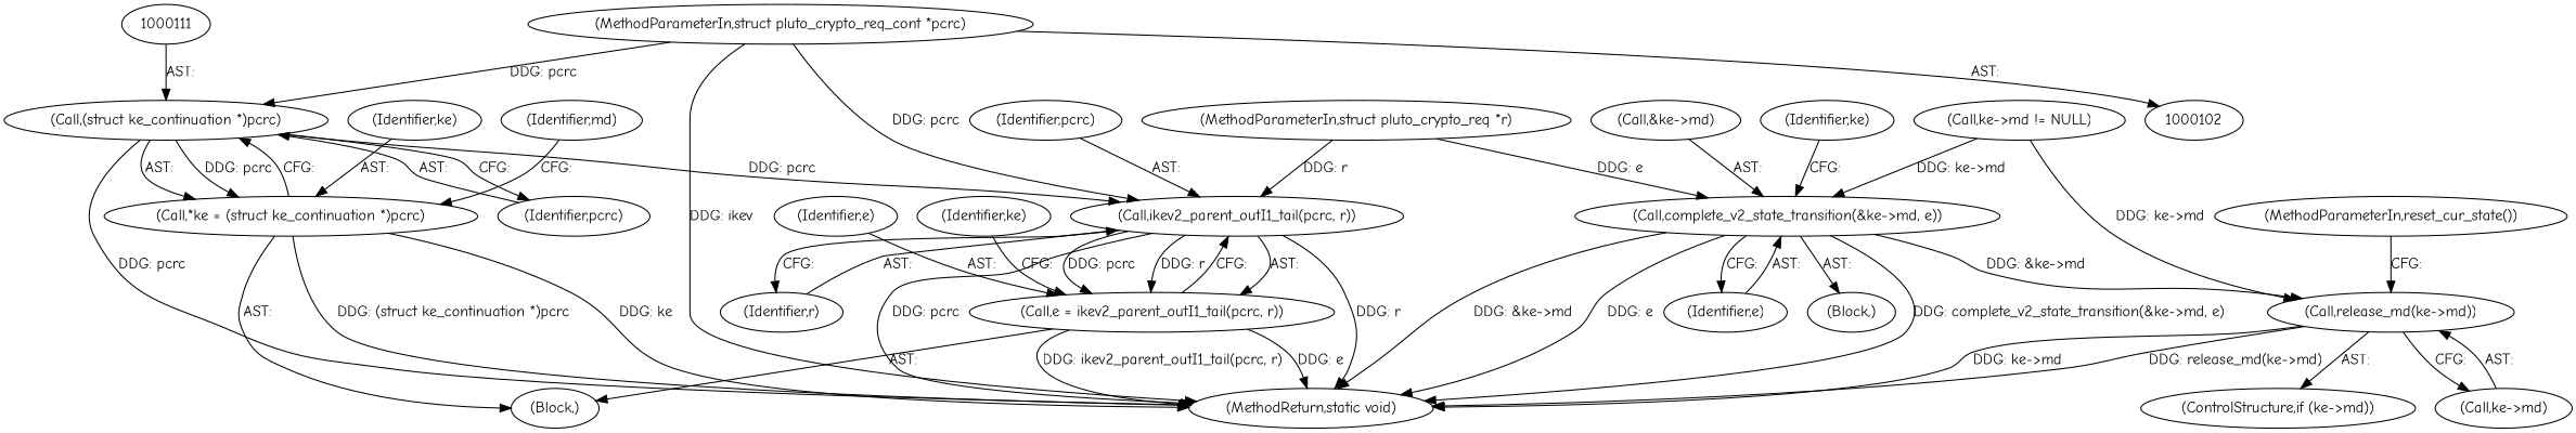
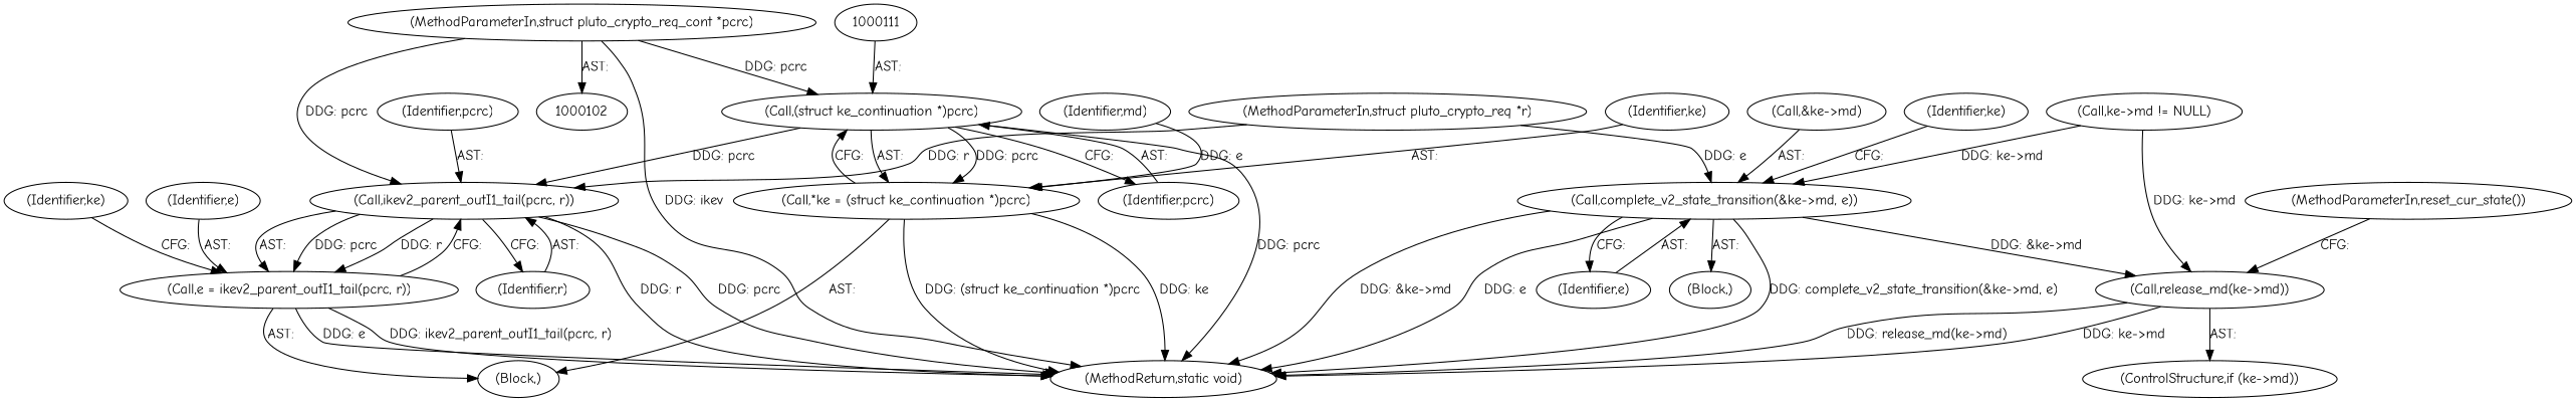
  digraph {
    fontname="Comic Neue"
    node [fontname="Comic Neue"]
    edge [fontname="Comic Neue"]
    n1 [label="(Call,(struct ke_continuation *)pcrc)"]
    n2 [label="(Call,*ke = (struct ke_continuation *)pcrc)"]
    n3 [label="(Call,ikev2_parent_outI1_tail(pcrc, r))"]
    n4 [label="(Identifier,pcrc)"]
    n5 [label="(MethodReturn,static void)"]
    n6 [label="(Block,)"]
    n7 [label="(Call,e = ikev2_parent_outI1_tail(pcrc, r))"]
    n8 [label="(Identifier,r)"]
    n9 [label="(MethodParameterIn,struct pluto_crypto_req_cont *pcrc)"]
    1000102
    n11 [label="(Call,complete_v2_state_transition(&ke->md, e))"]
    n12 [label="(Call,release_md(ke->md))"]
    n13 [label="(Identifier,e)"]
    n14 [label="(Block,)"]
    n15 [label="(ControlStructure,if (ke->md))"]
-   n16 [label="(Call,ke->md)"]
    n17 [label="(Call,ke->md != NULL)"]
    n18 [label="(MethodParameterIn,struct pluto_crypto_req *r)"]
    n19 [label="(MethodParameterIn,reset_cur_state())"]
    n20 [label="(Identifier,md)"]
    n21 [label="(Call,&ke->md)"]
    n22 [label="(Identifier,ke)"]
    n23 [label="(Identifier,ke)"]
    n24 [label="(Identifier,pcrc)"]
    n25 [label="(Identifier,e)"]
    n26 [label="(Identifier,ke)"]
    1000111
    n1 -> n2 [label="AST: "]
    n1 -> n2 [label="DDG: pcrc"]
    n1 -> n3 [label="DDG: pcrc"]
    n1 -> n4 [label="CFG: "]
    n1 -> n5 [label="DDG: pcrc"]
    n2 -> n1 [label="CFG: "]
    n2 -> n5 [label="DDG: (struct ke_continuation *)pcrc"]
    n2 -> n5 [label="DDG: ke"]
    n2 -> n6 [label="AST: "]
    n3 -> n5 [label="DDG: r"]
    n3 -> n5 [label="DDG: pcrc"]
    n3 -> n7 [label="AST: "]
    n3 -> n7 [label="DDG: pcrc"]
    n3 -> n7 [label="DDG: r"]
    n3 -> n8 [label="CFG: "]
    n4 -> n1 [label="AST: "]
    n7 -> n3 [label="CFG: "]
    n7 -> n5 [label="DDG: e"]
    n7 -> n5 [label="DDG: ikev2_parent_outI1_tail(pcrc, r)"]
    n7 -> n6 [label="AST: "]
    n8 -> n3 [label="AST: "]
    n9 -> n1 [label="DDG: pcrc"]
    n9 -> n3 [label="DDG: pcrc"]
    n9 -> n5 [label="DDG: ikev"]
    n9 -> 1000102 [label="AST: "]
    n11 -> n5 [label="DDG: &ke->md"]
    n11 -> n5 [label="DDG: e"]
    n11 -> n5 [label="DDG: complete_v2_state_transition(&ke->md, e)"]
    n11 -> n12 [label="DDG: &ke->md"]
    n11 -> n13 [label="CFG: "]
    n11 -> n14 [label="AST: "]
    n12 -> n5 [label="DDG: ke->md"]
    n12 -> n5 [label="DDG: release_md(ke->md)"]
    n12 -> n15 [label="AST: "]
-   n12 -> n16 [label="CFG: "]
    n13 -> n11 [label="AST: "]
-   n16 -> n12 [label="AST: "]
    n17 -> n11 [label="DDG: ke->md"]
    n17 -> n12 [label="DDG: ke->md"]
    n18 -> n3 [label="DDG: r"]
    n18 -> n11 [label="DDG: e"]
    n19 -> n12 [label="CFG: "]
-   n20 -> n2 [label="CFG: "]
+   n20 -> n2 [label="DDG: e"]
    n21 -> n11 [label="AST: "]
    n22 -> n2 [label="AST: "]
    n23 -> n7 [label="CFG: "]
    n24 -> n3 [label="AST: "]
    n25 -> n7 [label="AST: "]
    n26 -> n11 [label="CFG: "]
    1000111 -> n1 [label="AST: "]
  }
